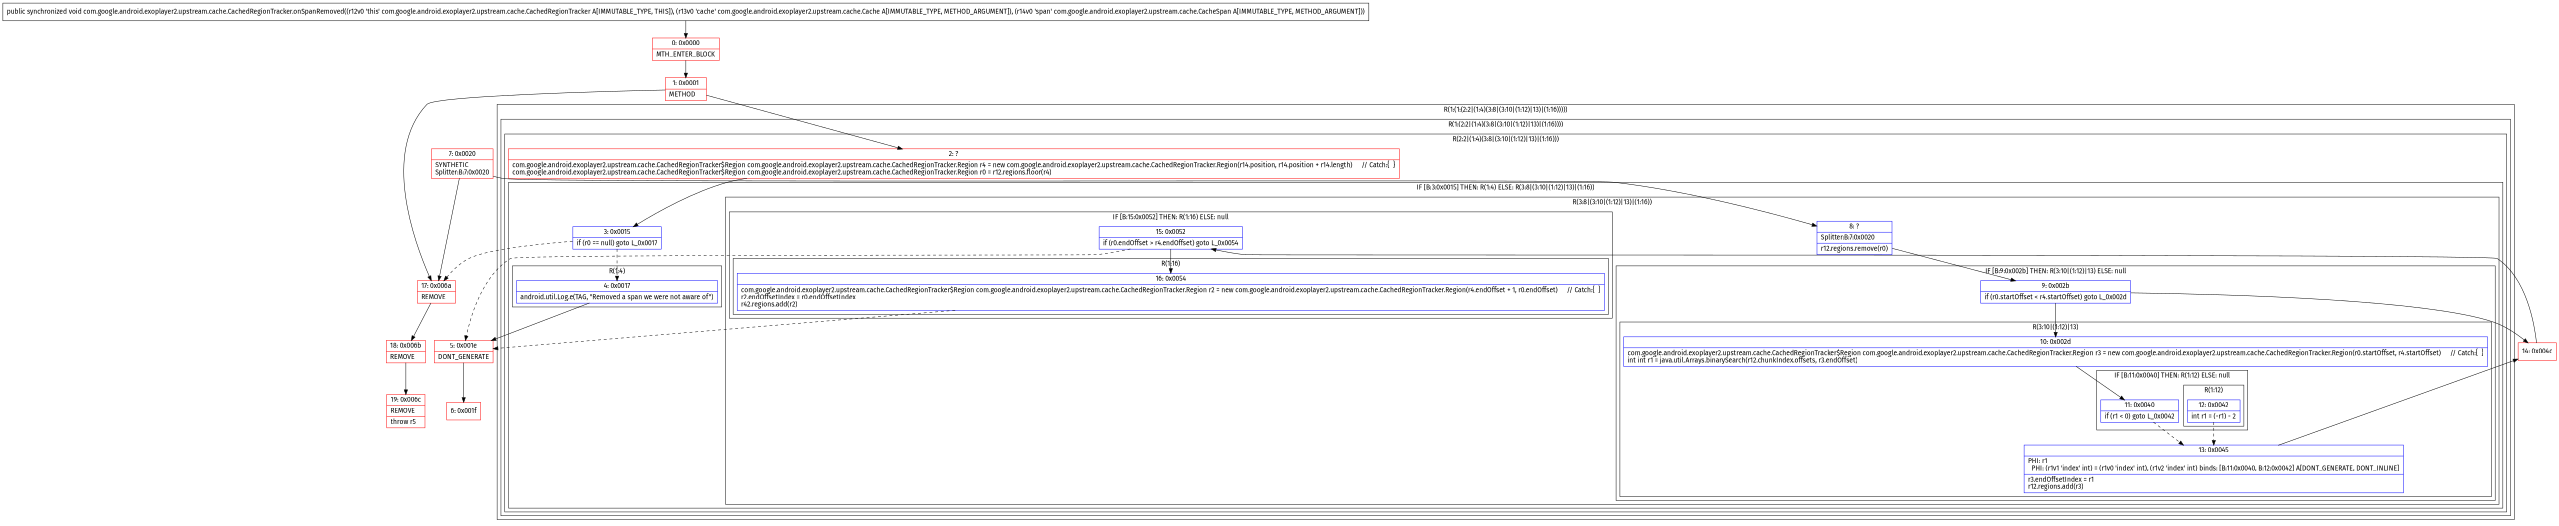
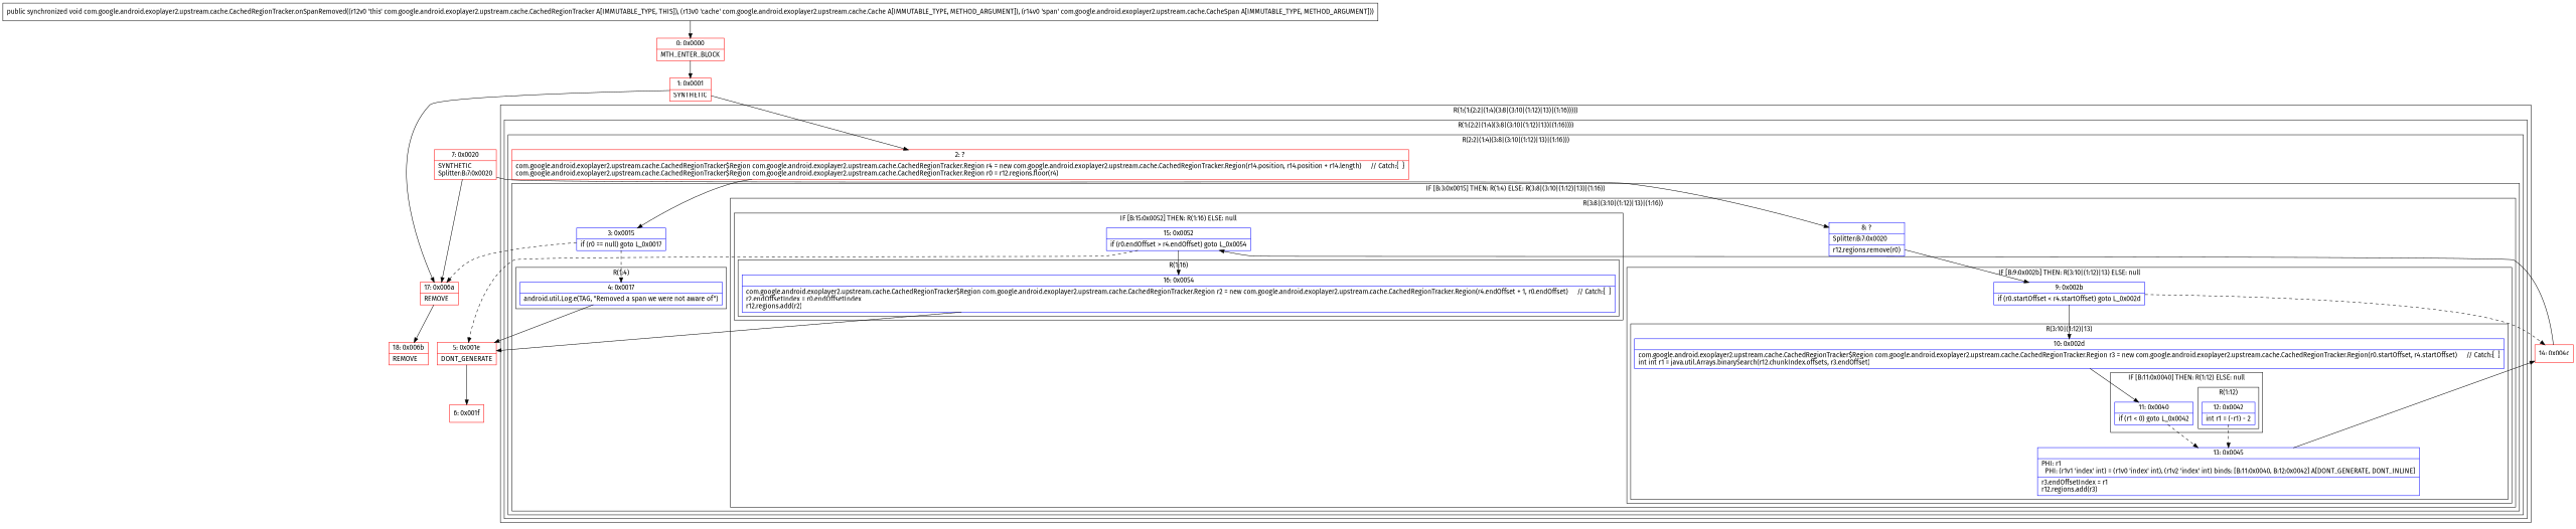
  digraph {
    fontname="Fira Sans"
    node [color=blue fontname="Fira Sans" shape=record]
    edge [fontname="Fira Sans"]
    n1 [label="{4\:\ 0x0017|android.util.Log.e(TAG, \"Removed a span we were not aware of\")\l}"]
    n2 [label="{12\:\ 0x0042|int r1 = (\-r1) \- 2\l}"]
    n3 [label="{11\:\ 0x0040|if (r1 \< 0) goto L_0x0042\l}"]
    n4 [label="{10\:\ 0x002d|com.google.android.exoplayer2.upstream.cache.CachedRegionTracker$Region com.google.android.exoplayer2.upstream.cache.CachedRegionTracker.Region r3 = new com.google.android.exoplayer2.upstream.cache.CachedRegionTracker.Region(r0.startOffset, r4.startOffset)     \/\/ Catch:\{  \}\lint int r1 = java.util.Arrays.binarySearch(r12.chunkIndex.offsets, r3.endOffset)\l}"]
    n5 [label="{13\:\ 0x0045|PHI: r1 \l  PHI: (r1v1 'index' int) = (r1v0 'index' int), (r1v2 'index' int) binds: [B:11:0x0040, B:12:0x0042] A[DONT_GENERATE, DONT_INLINE]\l|r3.endOffsetIndex = r1\lr12.regions.add(r3)\l}"]
    n6 [label="{9\:\ 0x002b|if (r0.startOffset \< r4.startOffset) goto L_0x002d\l}"]
-   n7 [label="{16\:\ 0x0054|com.google.android.exoplayer2.upstream.cache.CachedRegionTracker$Region com.google.android.exoplayer2.upstream.cache.CachedRegionTracker.Region r2 = new com.google.android.exoplayer2.upstream.cache.CachedRegionTracker.Region(r4.endOffset + 1, r0.endOffset)     \/\/ Catch:\{  \}\lr2.endOffsetIndex = r0.endOffsetIndex\lr42.regions.add(r2)\l}"]
+   n7 [label="{16\:\ 0x0054|com.google.android.exoplayer2.upstream.cache.CachedRegionTracker$Region com.google.android.exoplayer2.upstream.cache.CachedRegionTracker.Region r2 = new com.google.android.exoplayer2.upstream.cache.CachedRegionTracker.Region(r4.endOffset + 1, r0.endOffset)     \/\/ Catch:\{  \}\lr2.endOffsetIndex = r0.endOffsetIndex\lr12.regions.add(r2)\l}"]
    n8 [label="{15\:\ 0x0052|if (r0.endOffset \> r4.endOffset) goto L_0x0054\l}"]
    n9 [label="{8\:\ ?|Splitter:B:7:0x0020\l|r12.regions.remove(r0)\l}"]
    n10 [label="{3\:\ 0x0015|if (r0 == null) goto L_0x0017\l}"]
    n11 [color=red label="{2\:\ ?|com.google.android.exoplayer2.upstream.cache.CachedRegionTracker$Region com.google.android.exoplayer2.upstream.cache.CachedRegionTracker.Region r4 = new com.google.android.exoplayer2.upstream.cache.CachedRegionTracker.Region(r14.position, r14.position + r14.length)     \/\/ Catch:\{  \}\lcom.google.android.exoplayer2.upstream.cache.CachedRegionTracker$Region com.google.android.exoplayer2.upstream.cache.CachedRegionTracker.Region r0 = r12.regions.floor(r4)\l}"]
    n12 [color=red label="{5\:\ 0x001e|DONT_GENERATE\l}"]
    n13 [color=red label="{14\:\ 0x004c}"]
    n14 [color=red label="{17\:\ 0x006a|REMOVE\l}"]
    n15 [color=red label="{7\:\ 0x0020|SYNTHETIC\lSplitter:B:7:0x0020\l}"]
    n16 [color=red label="{6\:\ 0x001f}"]
    n17 [color=red label="{0\:\ 0x0000|MTH_ENTER_BLOCK\l}"]
-   n18 [color=red label="{1\:\ 0x0001|METHOD\l}"]
+   n18 [color=red label="{1\:\ 0x0001|SYNTHETIC\l}"]
    n19 [color=red label="{18\:\ 0x006b|REMOVE\l}"]
-   n20 [color=red label="{19\:\ 0x006c|REMOVE\l|throw r5\l}"]
    n21 [label="{public synchronized void com.google.android.exoplayer2.upstream.cache.CachedRegionTracker.onSpanRemoved((r12v0 'this' com.google.android.exoplayer2.upstream.cache.CachedRegionTracker A[IMMUTABLE_TYPE, THIS]), (r13v0 'cache' com.google.android.exoplayer2.upstream.cache.Cache A[IMMUTABLE_TYPE, METHOD_ARGUMENT]), (r14v0 'span' com.google.android.exoplayer2.upstream.cache.CacheSpan A[IMMUTABLE_TYPE, METHOD_ARGUMENT])) }" color=""]
    subgraph cluster_1 {
      label="R(1:(1:(2:2|(1:4)(3:8|(3:10|(1:12)|13)|(1:16)))))"
      subgraph cluster_2 {
        label="R(1:(2:2|(1:4)(3:8|(3:10|(1:12)|13)|(1:16))))"
        subgraph cluster_3 {
          label="R(2:2|(1:4)(3:8|(3:10|(1:12)|13)|(1:16)))"
          n11
          subgraph cluster_4 {
            label="IF [B:3:0x0015] THEN: R(1:4) ELSE: R(3:8|(3:10|(1:12)|13)|(1:16))"
            n10
            subgraph cluster_5 {
              label="R(1:4)"
              n1
            }
            subgraph cluster_6 {
              label="R(3:8|(3:10|(1:12)|13)|(1:16))"
              n9
              subgraph cluster_7 {
                label="IF [B:9:0x002b] THEN: R(3:10|(1:12)|13) ELSE: null"
                n6
                subgraph cluster_8 {
                  label="R(3:10|(1:12)|13)"
                  n4
                  n5
                  subgraph cluster_9 {
                    label="IF [B:11:0x0040] THEN: R(1:12) ELSE: null"
                    n3
                    subgraph cluster_10 {
                      label="R(1:12)"
                      n2
                    }
                  }
                }
              }
              subgraph cluster_11 {
                label="IF [B:15:0x0052] THEN: R(1:16) ELSE: null"
                n8
                subgraph cluster_12 {
                  label="R(1:16)"
                  n7
                }
              }
            }
          }
        }
      }
    }
    n1 -> n12
    n2 -> n5 [style=dashed]
    n3 -> n5 [style=dashed]
    n4 -> n3
    n5 -> n13
    n6 -> n4
-   n6 -> n13 [style=solid]
-   n7 -> n12 [style=dashed]
+   n6 -> n13 [style=dashed]
+   n7 -> n12
    n8 -> n7
    n8 -> n12 [style=dashed]
    n9 -> n6
    n10 -> n1 [style=dashed]
    n10 -> n14 [style=dashed]
    n11 -> n10
    n12 -> n16
    n13 -> n8
    n14 -> n19
    n15 -> n9
    n15 -> n14
    n17 -> n18
    n18 -> n11
    n18 -> n14
-   n19 -> n20
    n21 -> n17
  }
